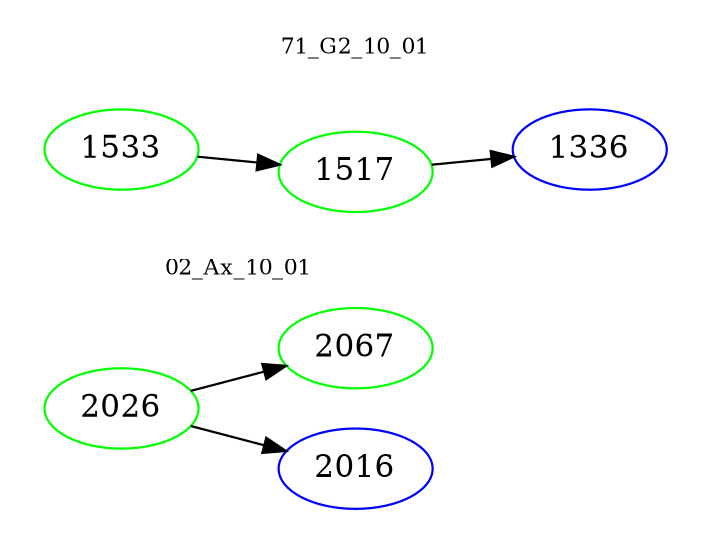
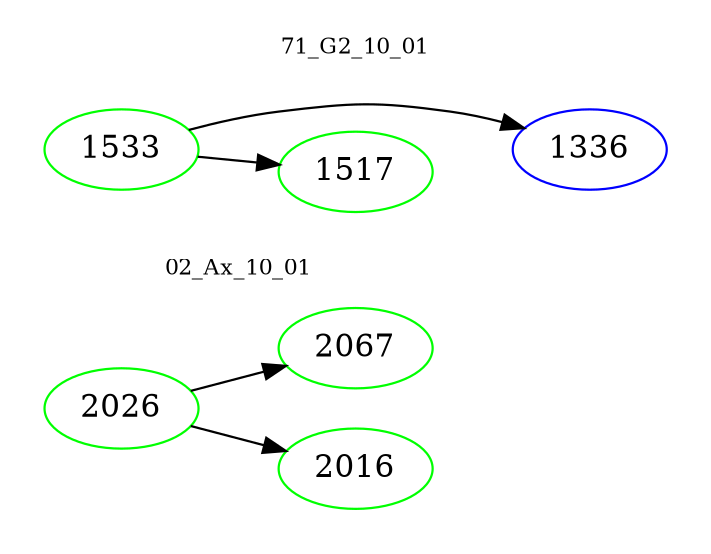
  digraph {
    rankdir=LR
    node [color=green]
    edge [color=black]
    n1 [label=2026]
-   n2 [color=blue label=2016]
+   n2 [label=2016]
    n3 [label=2067]
    n4 [label=1533]
    n5 [label=1517]
    n6 [color=blue label=1336]
    subgraph cluster_1 {
      color=white
      fontsize=10
      label="02_Ax_10_01"
      n1
      n2
      n3
    }
    subgraph cluster_2 {
      color=white
      fontsize=10
      label="71_G2_10_01"
      n4
      n5
      n6
    }
    n1 -> n2
    n1 -> n3
    n4 -> n5
-   n5 -> n6
+   n4 -> n6
  }
